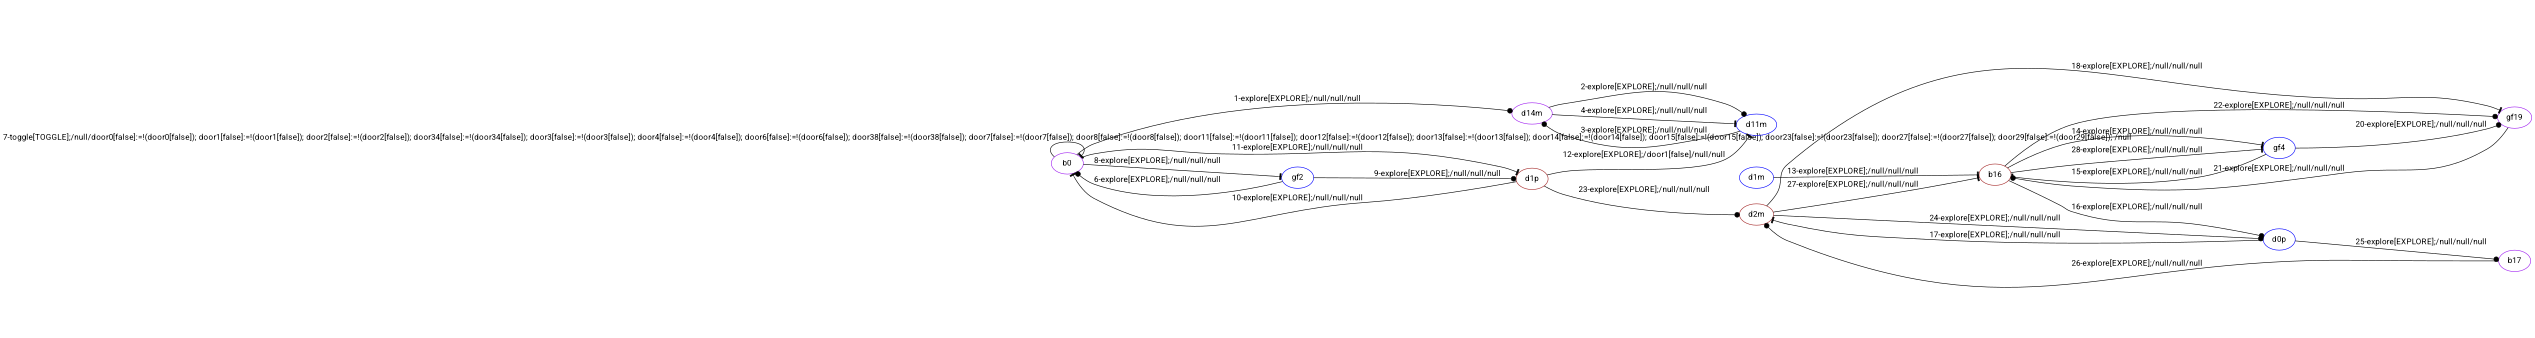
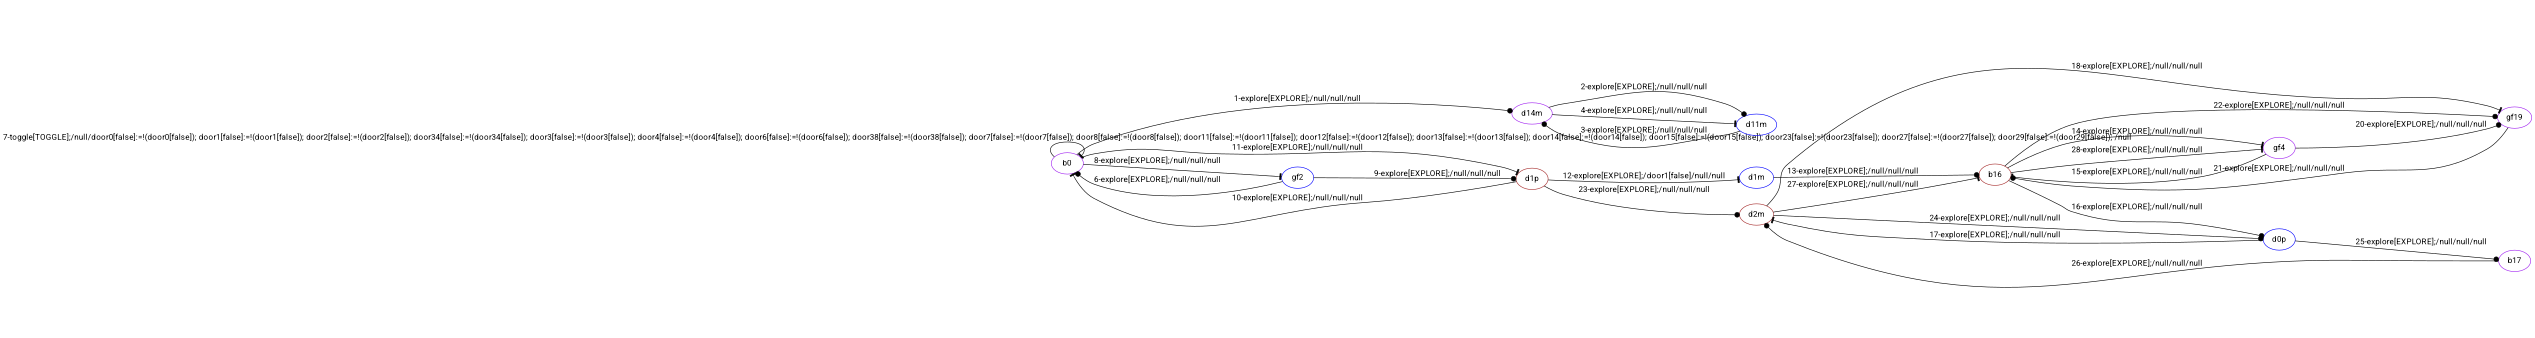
  digraph {
    fontname=Roboto
    rankdir=LR
    node [color=blue fontname=Roboto]
    edge [arrowhead=tee fontname=Roboto]
    b0 [color=purple]
    d14m [color=purple]
    gf2
    d1p [color=brown]
    d11m
    d1m
    d2m [color=brown]
    b16 [color=brown]
-   gf4
+   gf4 [color=purple]
    d0p
    gf19 [color=purple]
    b17 [color=purple]
    b0 -> b0 [label="7-toggle[TOGGLE];/null/door0[false]:=!(door0[false]); door1[false]:=!(door1[false]); door2[false]:=!(door2[false]); door34[false]:=!(door34[false]); door3[false]:=!(door3[false]); door4[false]:=!(door4[false]); door6[false]:=!(door6[false]); door38[false]:=!(door38[false]); door7[false]:=!(door7[false]); door8[false]:=!(door8[false]); door11[false]:=!(door11[false]); door12[false]:=!(door12[false]); door13[false]:=!(door13[false]); door14[false]:=!(door14[false]); door15[false]:=!(door15[false]); door23[false]:=!(door23[false]); door27[false]:=!(door27[false]); door29[false]:=!(door29[false]); /null"]
    b0 -> d14m [arrowhead=dot label="1-explore[EXPLORE];/null/null/null"]
    b0 -> gf2 [label="8-explore[EXPLORE];/null/null/null"]
    b0 -> d1p [label="11-explore[EXPLORE];/null/null/null"]
    d14m -> d11m [arrowhead=dot label="2-explore[EXPLORE];/null/null/null"]
    d14m -> d11m [label="4-explore[EXPLORE];/null/null/null"]
    gf2 -> b0 [arrowhead=dot label="6-explore[EXPLORE];/null/null/null"]
    gf2 -> d1p [arrowhead=dot label="9-explore[EXPLORE];/null/null/null"]
    d1p -> b0 [label="10-explore[EXPLORE];/null/null/null"]
-   d1p -> d11m [label="12-explore[EXPLORE];/door1[false]/null/null"]
+   d1p -> d1m [label="12-explore[EXPLORE];/door1[false]/null/null"]
    d1p -> d2m [arrowhead=dot label="23-explore[EXPLORE];/null/null/null"]
    d11m -> d14m [arrowhead=dot label="3-explore[EXPLORE];/null/null/null"]
-   d1m -> b16 [label="13-explore[EXPLORE];/null/null/null"]
+   d1m -> b16 [arrowhead=dot label="13-explore[EXPLORE];/null/null/null"]
    d2m -> b16 [label="27-explore[EXPLORE];/null/null/null"]
    d2m -> d0p [arrowhead=dot label="24-explore[EXPLORE];/null/null/null"]
    d2m -> gf19 [label="18-explore[EXPLORE];/null/null/null"]
    b16 -> gf4 [label="14-explore[EXPLORE];/null/null/null"]
    b16 -> gf4 [label="28-explore[EXPLORE];/null/null/null"]
    b16 -> d0p [arrowhead=dot label="16-explore[EXPLORE];/null/null/null"]
    b16 -> gf19 [arrowhead=dot label="22-explore[EXPLORE];/null/null/null"]
    gf4 -> b16 [label="15-explore[EXPLORE];/null/null/null"]
    gf4 -> gf19 [arrowhead=dot label="20-explore[EXPLORE];/null/null/null"]
    d0p -> d2m [label="17-explore[EXPLORE];/null/null/null"]
    d0p -> b17 [arrowhead=dot label="25-explore[EXPLORE];/null/null/null"]
    gf19 -> b16 [arrowhead=dot label="21-explore[EXPLORE];/null/null/null"]
    b17 -> d2m [arrowhead=dot label="26-explore[EXPLORE];/null/null/null"]
  }
